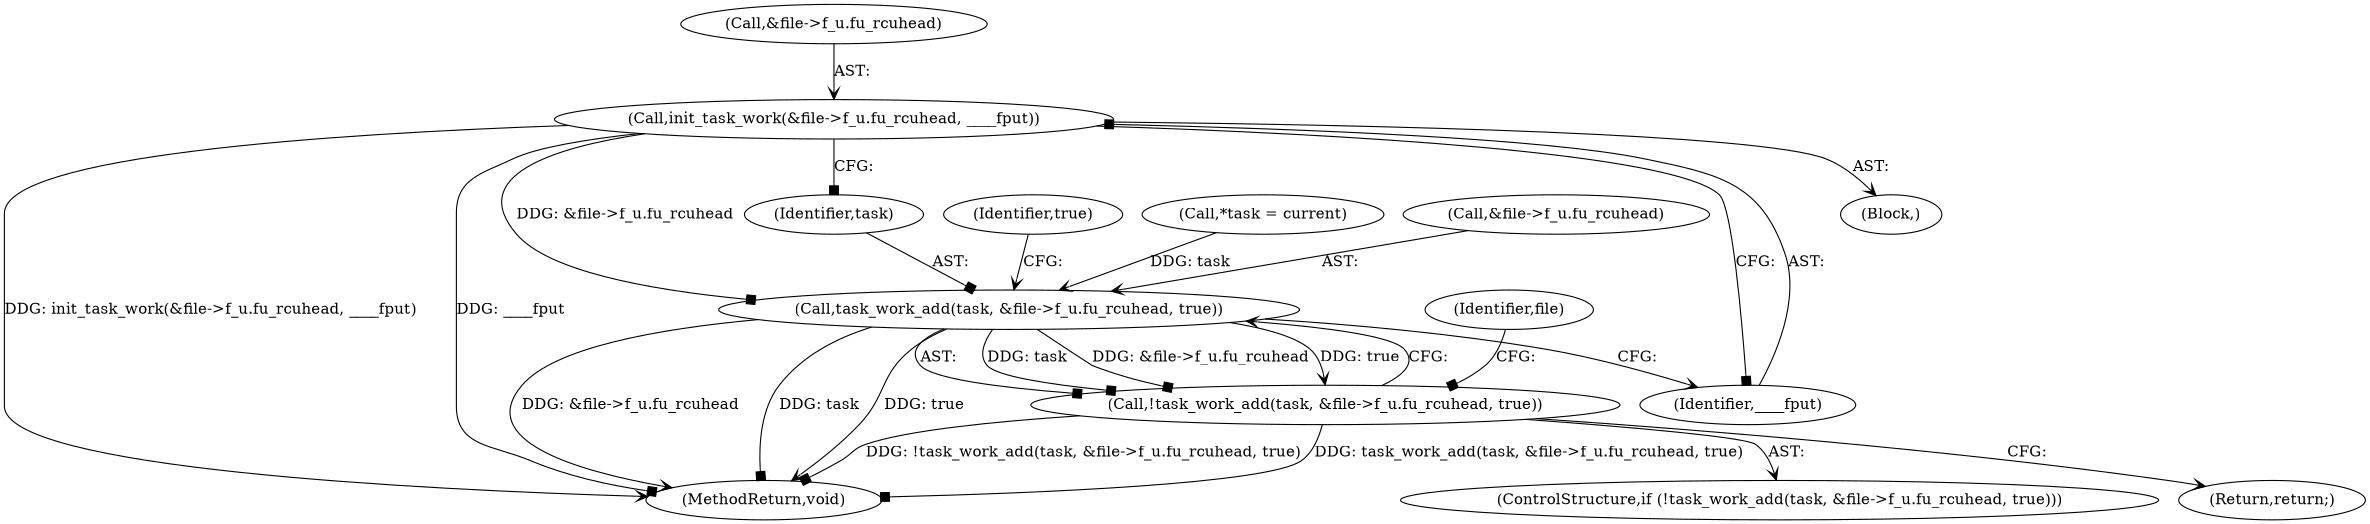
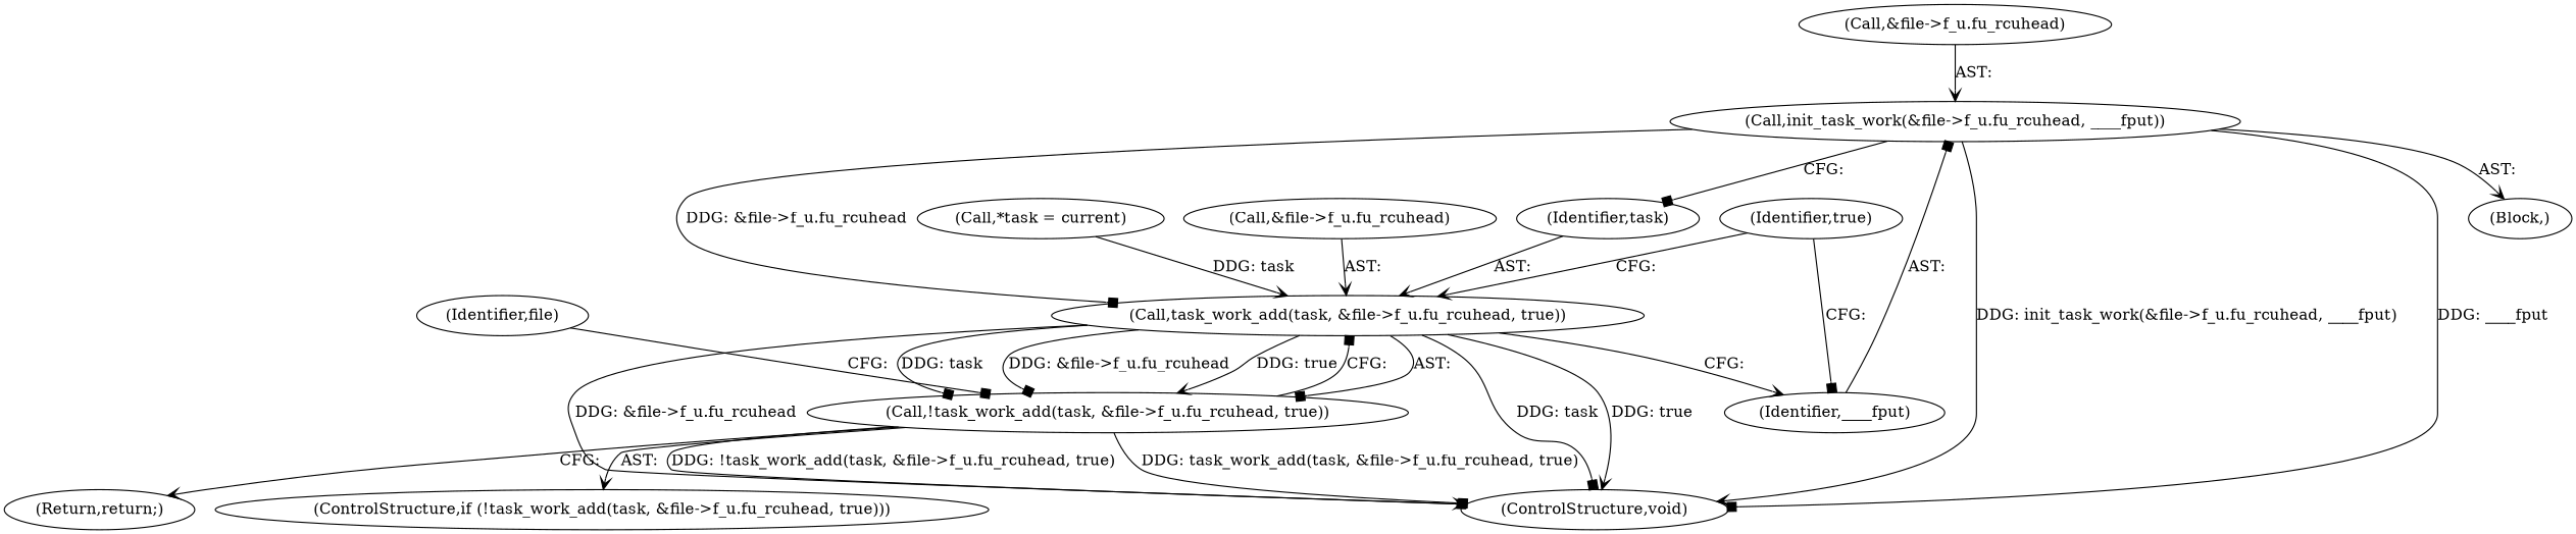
  digraph {
    edge [arrowhead=box]
    n1 [label="(Call,init_task_work(&file->f_u.fu_rcuhead, ____fput))"]
    n2 [label="(Call,task_work_add(task, &file->f_u.fu_rcuhead, true))"]
-   n3 [label="(MethodReturn,void)"]
+   n3 [label="(ControlStructure,void)"]
    n4 [label="(Identifier,____fput)"]
    n5 [label="(Block,)"]
    n6 [label="(Identifier,task)"]
    n7 [label="(Call,!task_work_add(task, &file->f_u.fu_rcuhead, true))"]
    n8 [label="(ControlStructure,if (!task_work_add(task, &file->f_u.fu_rcuhead, true)))"]
    n9 [label="(Return,return;)"]
    n10 [label="(Identifier,true)"]
    n11 [label="(Identifier,file)"]
    n12 [label="(Call,&file->f_u.fu_rcuhead)"]
    n13 [label="(Call,*task = current)"]
    n14 [label="(Call,&file->f_u.fu_rcuhead)"]
    n1 -> n2 [label="DDG: &file->f_u.fu_rcuhead"]
    n1 -> n3 [arrowhead=vee label="DDG: init_task_work(&file->f_u.fu_rcuhead, ____fput)"]
    n1 -> n3 [label="DDG: ____fput"]
-   n1 -> n4 [label="CFG: "]
+   n10 -> n4 [label="CFG: "]
    n1 -> n5 [arrowhead=vee label="AST: "]
    n1 -> n6 [label="CFG: "]
    n2 -> n3 [arrowhead=vee label="DDG: &file->f_u.fu_rcuhead"]
    n2 -> n3 [label="DDG: task"]
    n2 -> n3 [arrowhead=vee label="DDG: true"]
    n2 -> n4 [arrowhead=vee label="CFG: "]
    n2 -> n7 [label="AST: "]
    n2 -> n7 [label="DDG: task"]
    n2 -> n7 [label="DDG: &file->f_u.fu_rcuhead"]
    n2 -> n7 [arrowhead=vee label="DDG: true"]
    n4 -> n1 [label="AST: "]
-   n6 -> n2 [label="AST: "]
-   n7 -> n2 [arrowhead=vee label="CFG: "]
+   n6 -> n2 [arrowhead=vee label="AST: "]
+   n7 -> n2 [label="CFG: "]
    n7 -> n3 [label="DDG: !task_work_add(task, &file->f_u.fu_rcuhead, true)"]
    n7 -> n3 [label="DDG: task_work_add(task, &file->f_u.fu_rcuhead, true)"]
    n7 -> n8 [arrowhead=vee label="AST: "]
    n7 -> n9 [arrowhead=vee label="CFG: "]
    n10 -> n2 [arrowhead=vee label="CFG: "]
    n11 -> n7 [label="CFG: "]
    n12 -> n1 [arrowhead=vee label="AST: "]
    n13 -> n2 [arrowhead=vee label="DDG: task"]
    n14 -> n2 [arrowhead=vee label="AST: "]
  }
